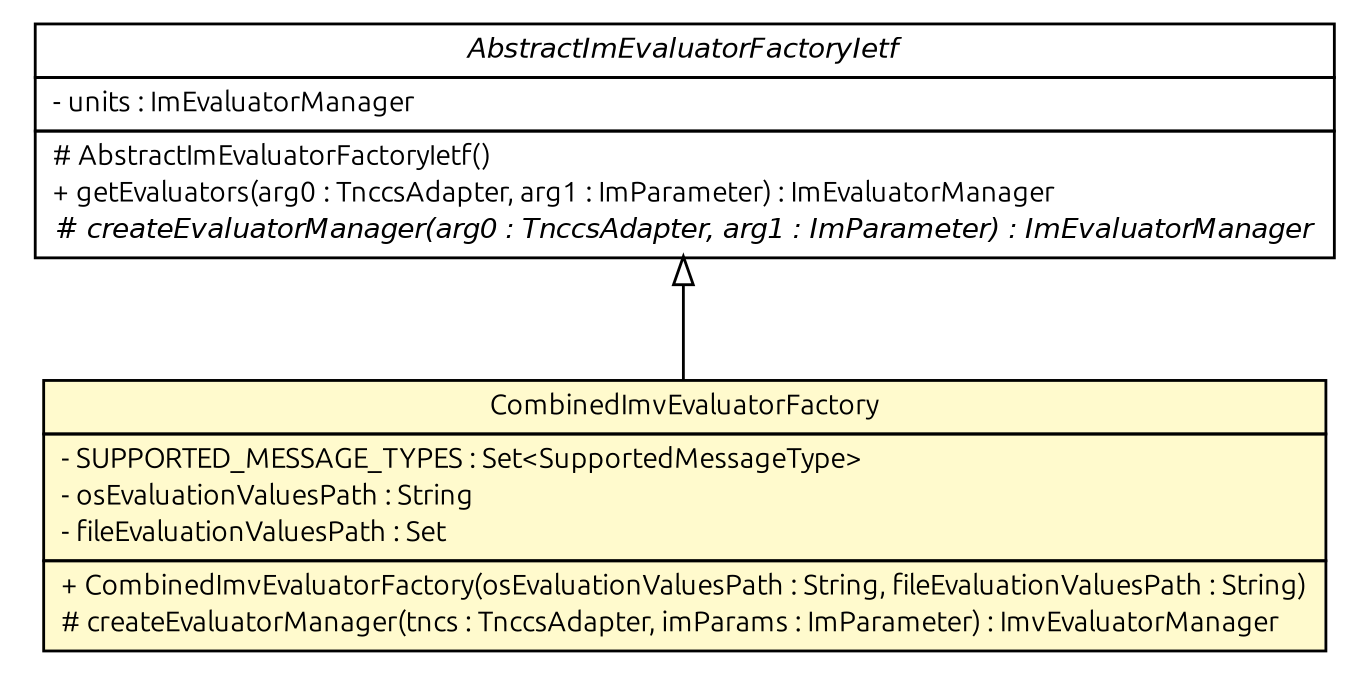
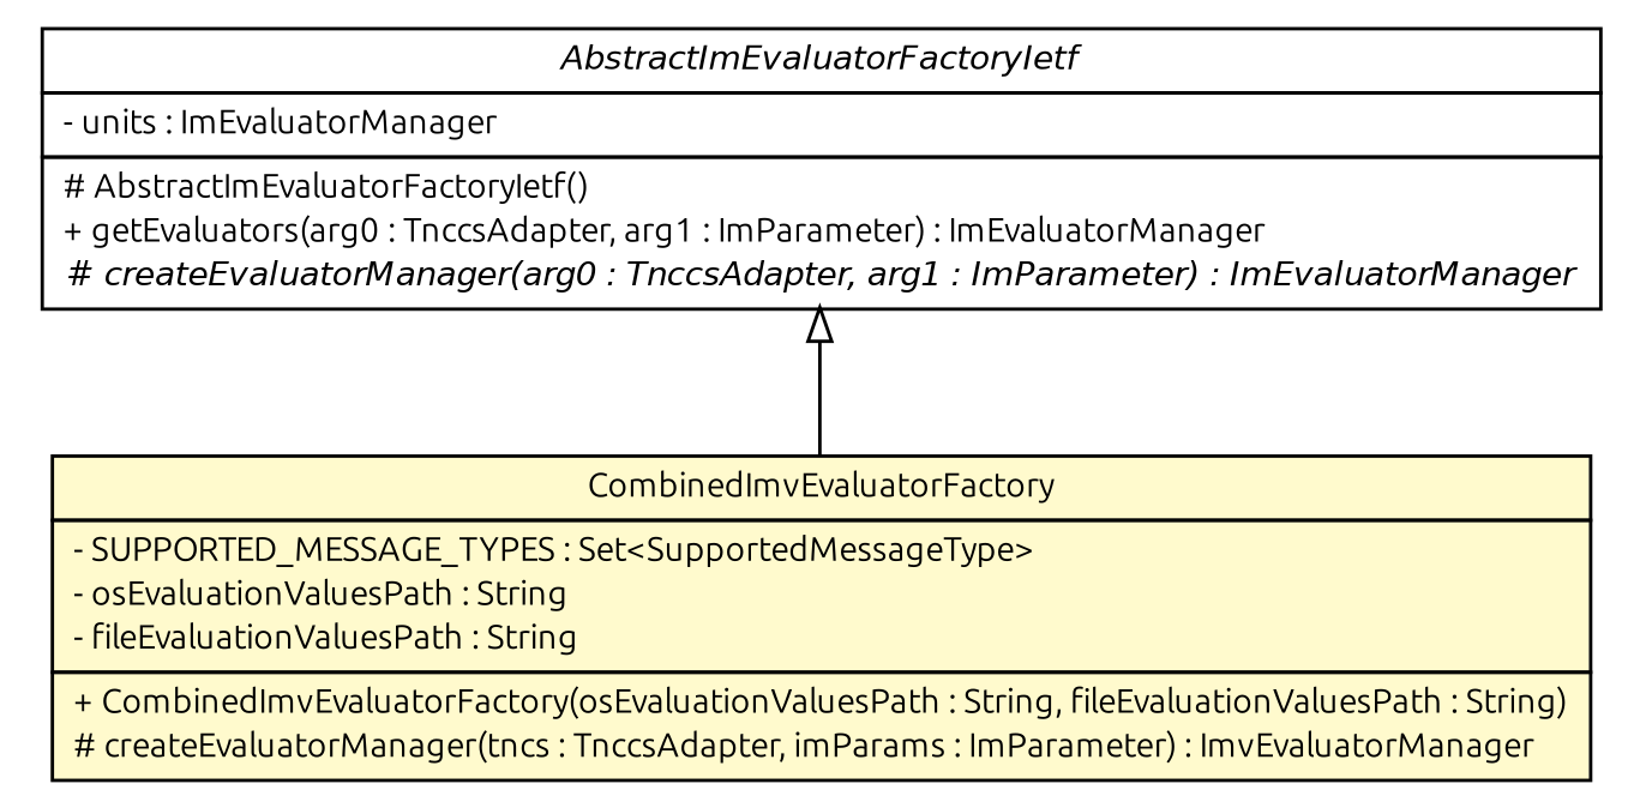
  digraph {
    nodesep=0.25
    ranksep=0.5
    fontname=Ubuntu
    node [fontcolor=black fontname=Ubuntu fontsize=10.0 shape=plaintext]
-   n1 [label=<<table title="de.hsbremen.tc.tnc.im.evaluate.example.combined.CombinedImvEvaluatorFactory" border="0" cellborder="1" cellspacing="0" cellpadding="2" port="p" bgcolor="lemonChiffon" href="./CombinedImvEvaluatorFactory.html"> 		<tr><td><table border="0" cellspacing="0" cellpadding="1"> <tr><td align="center" balign="center"> CombinedImvEvaluatorFactory </td></tr> 		</table></td></tr> 		<tr><td><table border="0" cellspacing="0" cellpadding="1"> <tr><td align="left" balign="left"> - SUPPORTED_MESSAGE_TYPES : Set&lt;SupportedMessageType&gt; </td></tr> <tr><td align="left" balign="left"> - osEvaluationValuesPath : String </td></tr> <tr><td align="left" balign="left"> - fileEvaluationValuesPath : Set </td></tr> 		</table></td></tr> 		<tr><td><table border="0" cellspacing="0" cellpadding="1"> <tr><td align="left" balign="left"> + CombinedImvEvaluatorFactory(osEvaluationValuesPath : String, fileEvaluationValuesPath : String) </td></tr> <tr><td align="left" balign="left"> # createEvaluatorManager(tncs : TnccsAdapter, imParams : ImParameter) : ImvEvaluatorManager </td></tr> 		</table></td></tr> 		</table>>]
+   n1 [label=<<table title="de.hsbremen.tc.tnc.im.evaluate.example.combined.CombinedImvEvaluatorFactory" border="0" cellborder="1" cellspacing="0" cellpadding="2" port="p" bgcolor="lemonChiffon" href="./CombinedImvEvaluatorFactory.html"> 		<tr><td><table border="0" cellspacing="0" cellpadding="1"> <tr><td align="center" balign="center"> CombinedImvEvaluatorFactory </td></tr> 		</table></td></tr> 		<tr><td><table border="0" cellspacing="0" cellpadding="1"> <tr><td align="left" balign="left"> - SUPPORTED_MESSAGE_TYPES : Set&lt;SupportedMessageType&gt; </td></tr> <tr><td align="left" balign="left"> - osEvaluationValuesPath : String </td></tr> <tr><td align="left" balign="left"> - fileEvaluationValuesPath : String </td></tr> 		</table></td></tr> 		<tr><td><table border="0" cellspacing="0" cellpadding="1"> <tr><td align="left" balign="left"> + CombinedImvEvaluatorFactory(osEvaluationValuesPath : String, fileEvaluationValuesPath : String) </td></tr> <tr><td align="left" balign="left"> # createEvaluatorManager(tncs : TnccsAdapter, imParams : ImParameter) : ImvEvaluatorManager </td></tr> 		</table></td></tr> 		</table>>]
    n2 [label=<<table title="de.hsbremen.tc.tnc.im.evaluate.AbstractImEvaluatorFactoryIetf" border="0" cellborder="1" cellspacing="0" cellpadding="2" port="p" href="http://java.sun.com/j2se/1.4.2/docs/api/de/hsbremen/tc/tnc/im/evaluate/AbstractImEvaluatorFactoryIetf.html"> 		<tr><td><table border="0" cellspacing="0" cellpadding="1"> <tr><td align="center" balign="center"><font face="Helvetica-Oblique"> AbstractImEvaluatorFactoryIetf </font></td></tr> 		</table></td></tr> 		<tr><td><table border="0" cellspacing="0" cellpadding="1"> <tr><td align="left" balign="left"> - units : ImEvaluatorManager </td></tr> 		</table></td></tr> 		<tr><td><table border="0" cellspacing="0" cellpadding="1"> <tr><td align="left" balign="left"> # AbstractImEvaluatorFactoryIetf() </td></tr> <tr><td align="left" balign="left"> + getEvaluators(arg0 : TnccsAdapter, arg1 : ImParameter) : ImEvaluatorManager </td></tr> <tr><td align="left" balign="left"><font face="Helvetica-Oblique" point-size="10.0"> # createEvaluatorManager(arg0 : TnccsAdapter, arg1 : ImParameter) : ImEvaluatorManager </font></td></tr> 		</table></td></tr> 		</table>>]
    n2 -> n1 [arrowtail=empty dir=back fontname=Ubuntu fontsize=10 headport=p labelfontname=Helvetica labelfontsize=10 tailport=p]
  }
